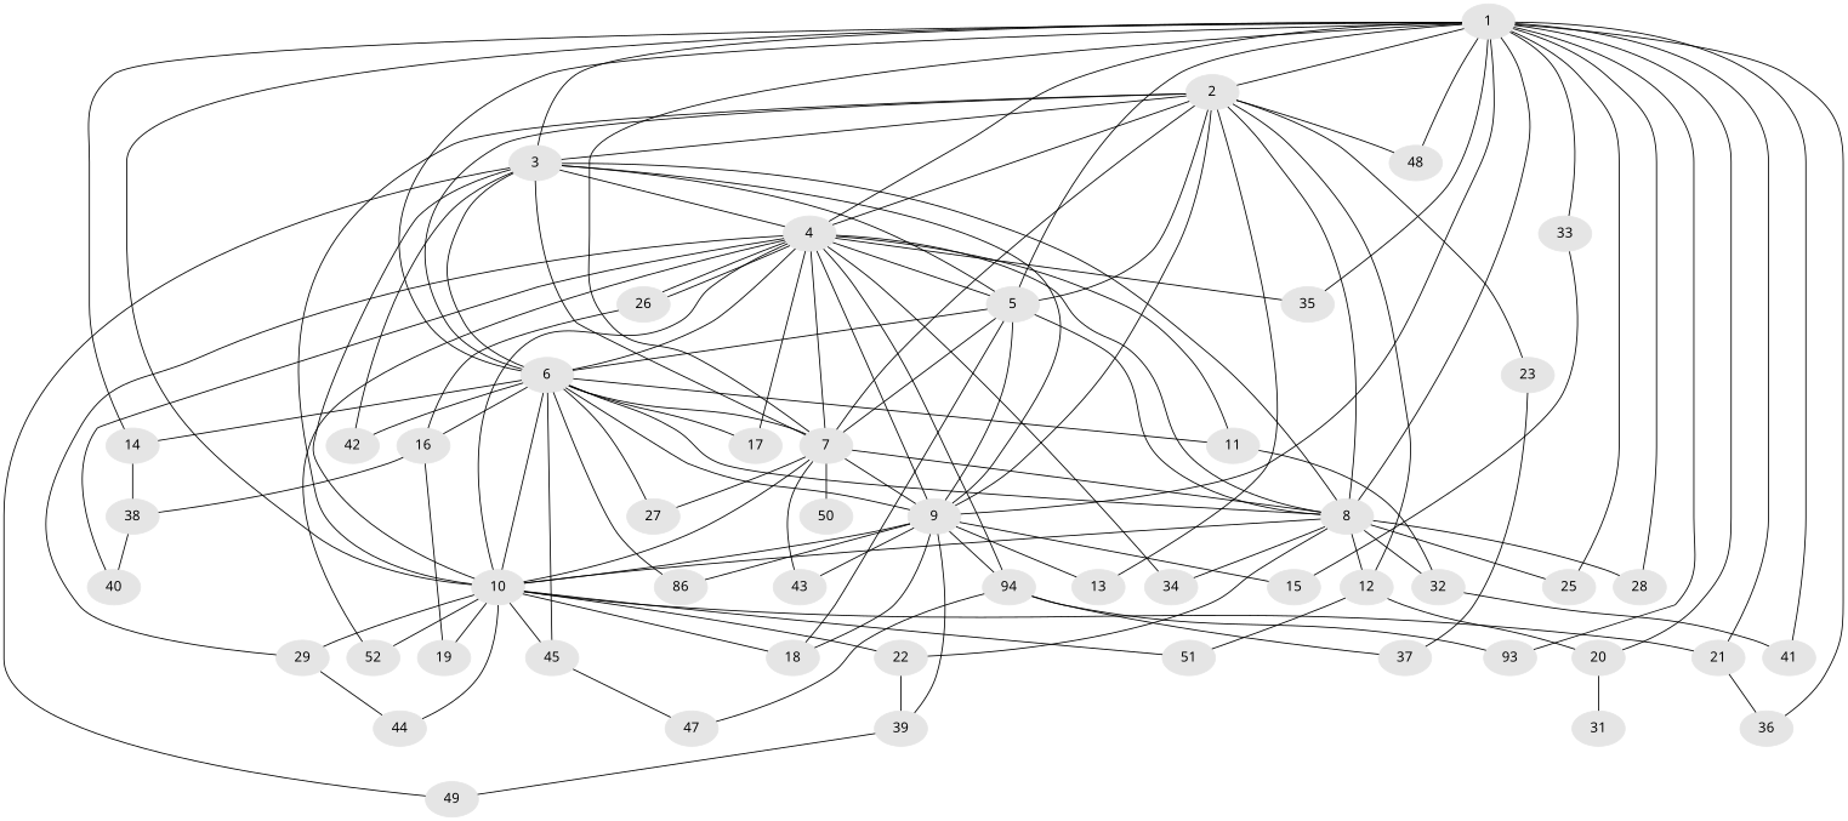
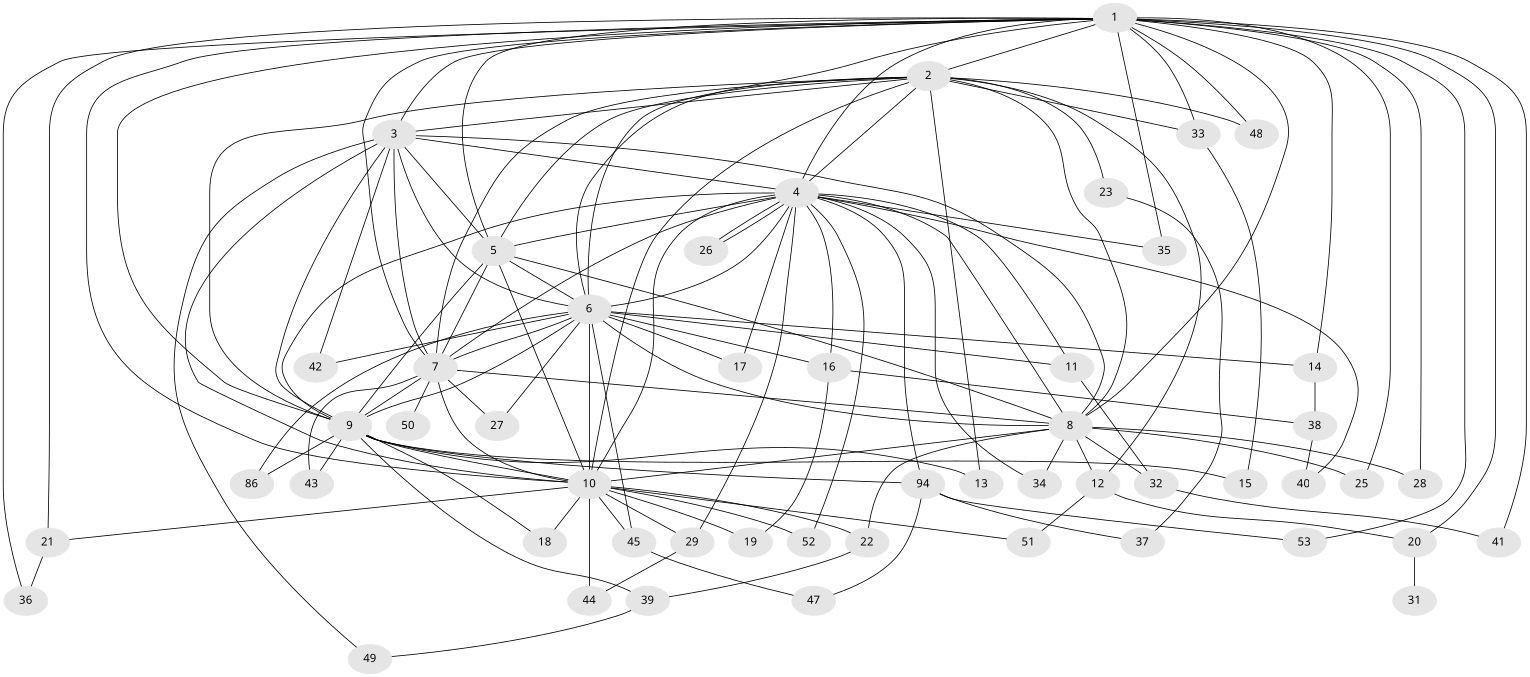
  graph {
    fontname="Noto Sans"
    node [color=gray90 fontname="Noto Sans" style=filled]
    edge [fontname="Noto Sans"]
    1
    2
    3
    4
    5
    6
    7
    8
    9
    10
    14
    20
    21
    25
    28
    33
    35
    36
    41
    48
-   53 [label=93]
+   53
    12
    13
    23
    42
    49
    11
    16
    17
    n30 [label=94]
    26
    29
    34
    40
    52
    27
    45
    n38 [label=86]
    43
    50
    22
    32
    15
    18
    39
    19
    44
    51
    38
    31
    37
    47
    1 -- 2
    1 -- 3
    1 -- 4
    1 -- 5
    1 -- 6
    1 -- 7
    1 -- 8
    1 -- 9
    1 -- 10
    1 -- 14
    1 -- 20
    1 -- 21
    1 -- 25
    1 -- 28
    1 -- 33
    1 -- 35
    1 -- 36
    1 -- 41
    1 -- 48
    1 -- 53
    2 -- 3
    2 -- 4
    2 -- 5
    2 -- 6
    2 -- 7
    2 -- 8
    2 -- 9
    2 -- 10
+   2 -- 33
    2 -- 48
    2 -- 12
    2 -- 13
    2 -- 23
    3 -- 4
    3 -- 5
    3 -- 6
    3 -- 7
    3 -- 8
    3 -- 9
    3 -- 10
    3 -- 42
    3 -- 49
    4 -- 5
    4 -- 6
    4 -- 7
    4 -- 8
    4 -- 9
    4 -- 10
    4 -- 35
    4 -- 11
-   26 -- 16
+   4 -- 16
    4 -- 17
    4 -- n30
    4 -- 26
    4 -- 26
    4 -- 29
    4 -- 34
    4 -- 40
    4 -- 52
    5 -- 6
    5 -- 7
    5 -- 8
    5 -- 9
-   5 -- 18
+   5 -- 10
    6 -- 7
    6 -- 8
    6 -- 9
    6 -- 10
    6 -- 14
    6 -- 42
    6 -- 11
    6 -- 16
    6 -- 17
    6 -- 27
    6 -- 45
    6 -- n38
    7 -- 8
    7 -- 9
    7 -- 10
    7 -- 27
    7 -- 43
    7 -- 50
    8 -- 10
    8 -- 25
    8 -- 28
    8 -- 12
    8 -- 34
    8 -- 22
    8 -- 32
    9 -- 10
    9 -- 13
    9 -- n30
    9 -- n38
    9 -- 43
    9 -- 15
    9 -- 18
    9 -- 39
    10 -- 21
    10 -- 29
    10 -- 52
    10 -- 45
    10 -- 22
    10 -- 18
    10 -- 19
    10 -- 44
    10 -- 51
    14 -- 38
    20 -- 31
    21 -- 36
    33 -- 15
    12 -- 20
    12 -- 51
    23 -- 37
    11 -- 32
    16 -- 19
    16 -- 38
    n30 -- 53
    n30 -- 37
    n30 -- 47
    29 -- 44
    45 -- 47
    22 -- 39
    32 -- 41
    39 -- 49
    38 -- 40
  }
